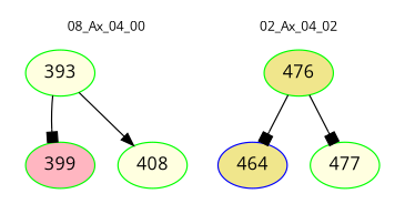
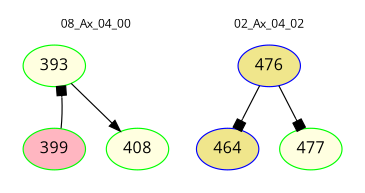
  digraph {
    fontname="Open Sans"
    node [color=green fillcolor=lightyellow fontname="Open Sans" style=filled]
    edge [arrowhead=box color=black fontname="Open Sans"]
    n1 [label=393]
    n2 [fillcolor=lightpink label=399]
    n3 [label=408]
-   n4 [fillcolor=khaki label=476]
+   n4 [color=blue fillcolor=khaki label=476]
    n5 [color=blue fillcolor=khaki label=464]
    n6 [label=477]
    subgraph cluster_1 {
      color=white
      fontsize=10
      label="08_Ax_04_00"
      n1
      n2
      n3
    }
    subgraph cluster_2 {
      color=white
      fontsize=10
      label="02_Ax_04_02"
      n4
      n5
      n6
    }
-   n1 -> n2
+   n2 -> n1
    n1 -> n3 [arrowhead=normal]
    n4 -> n5
    n4 -> n6
  }
